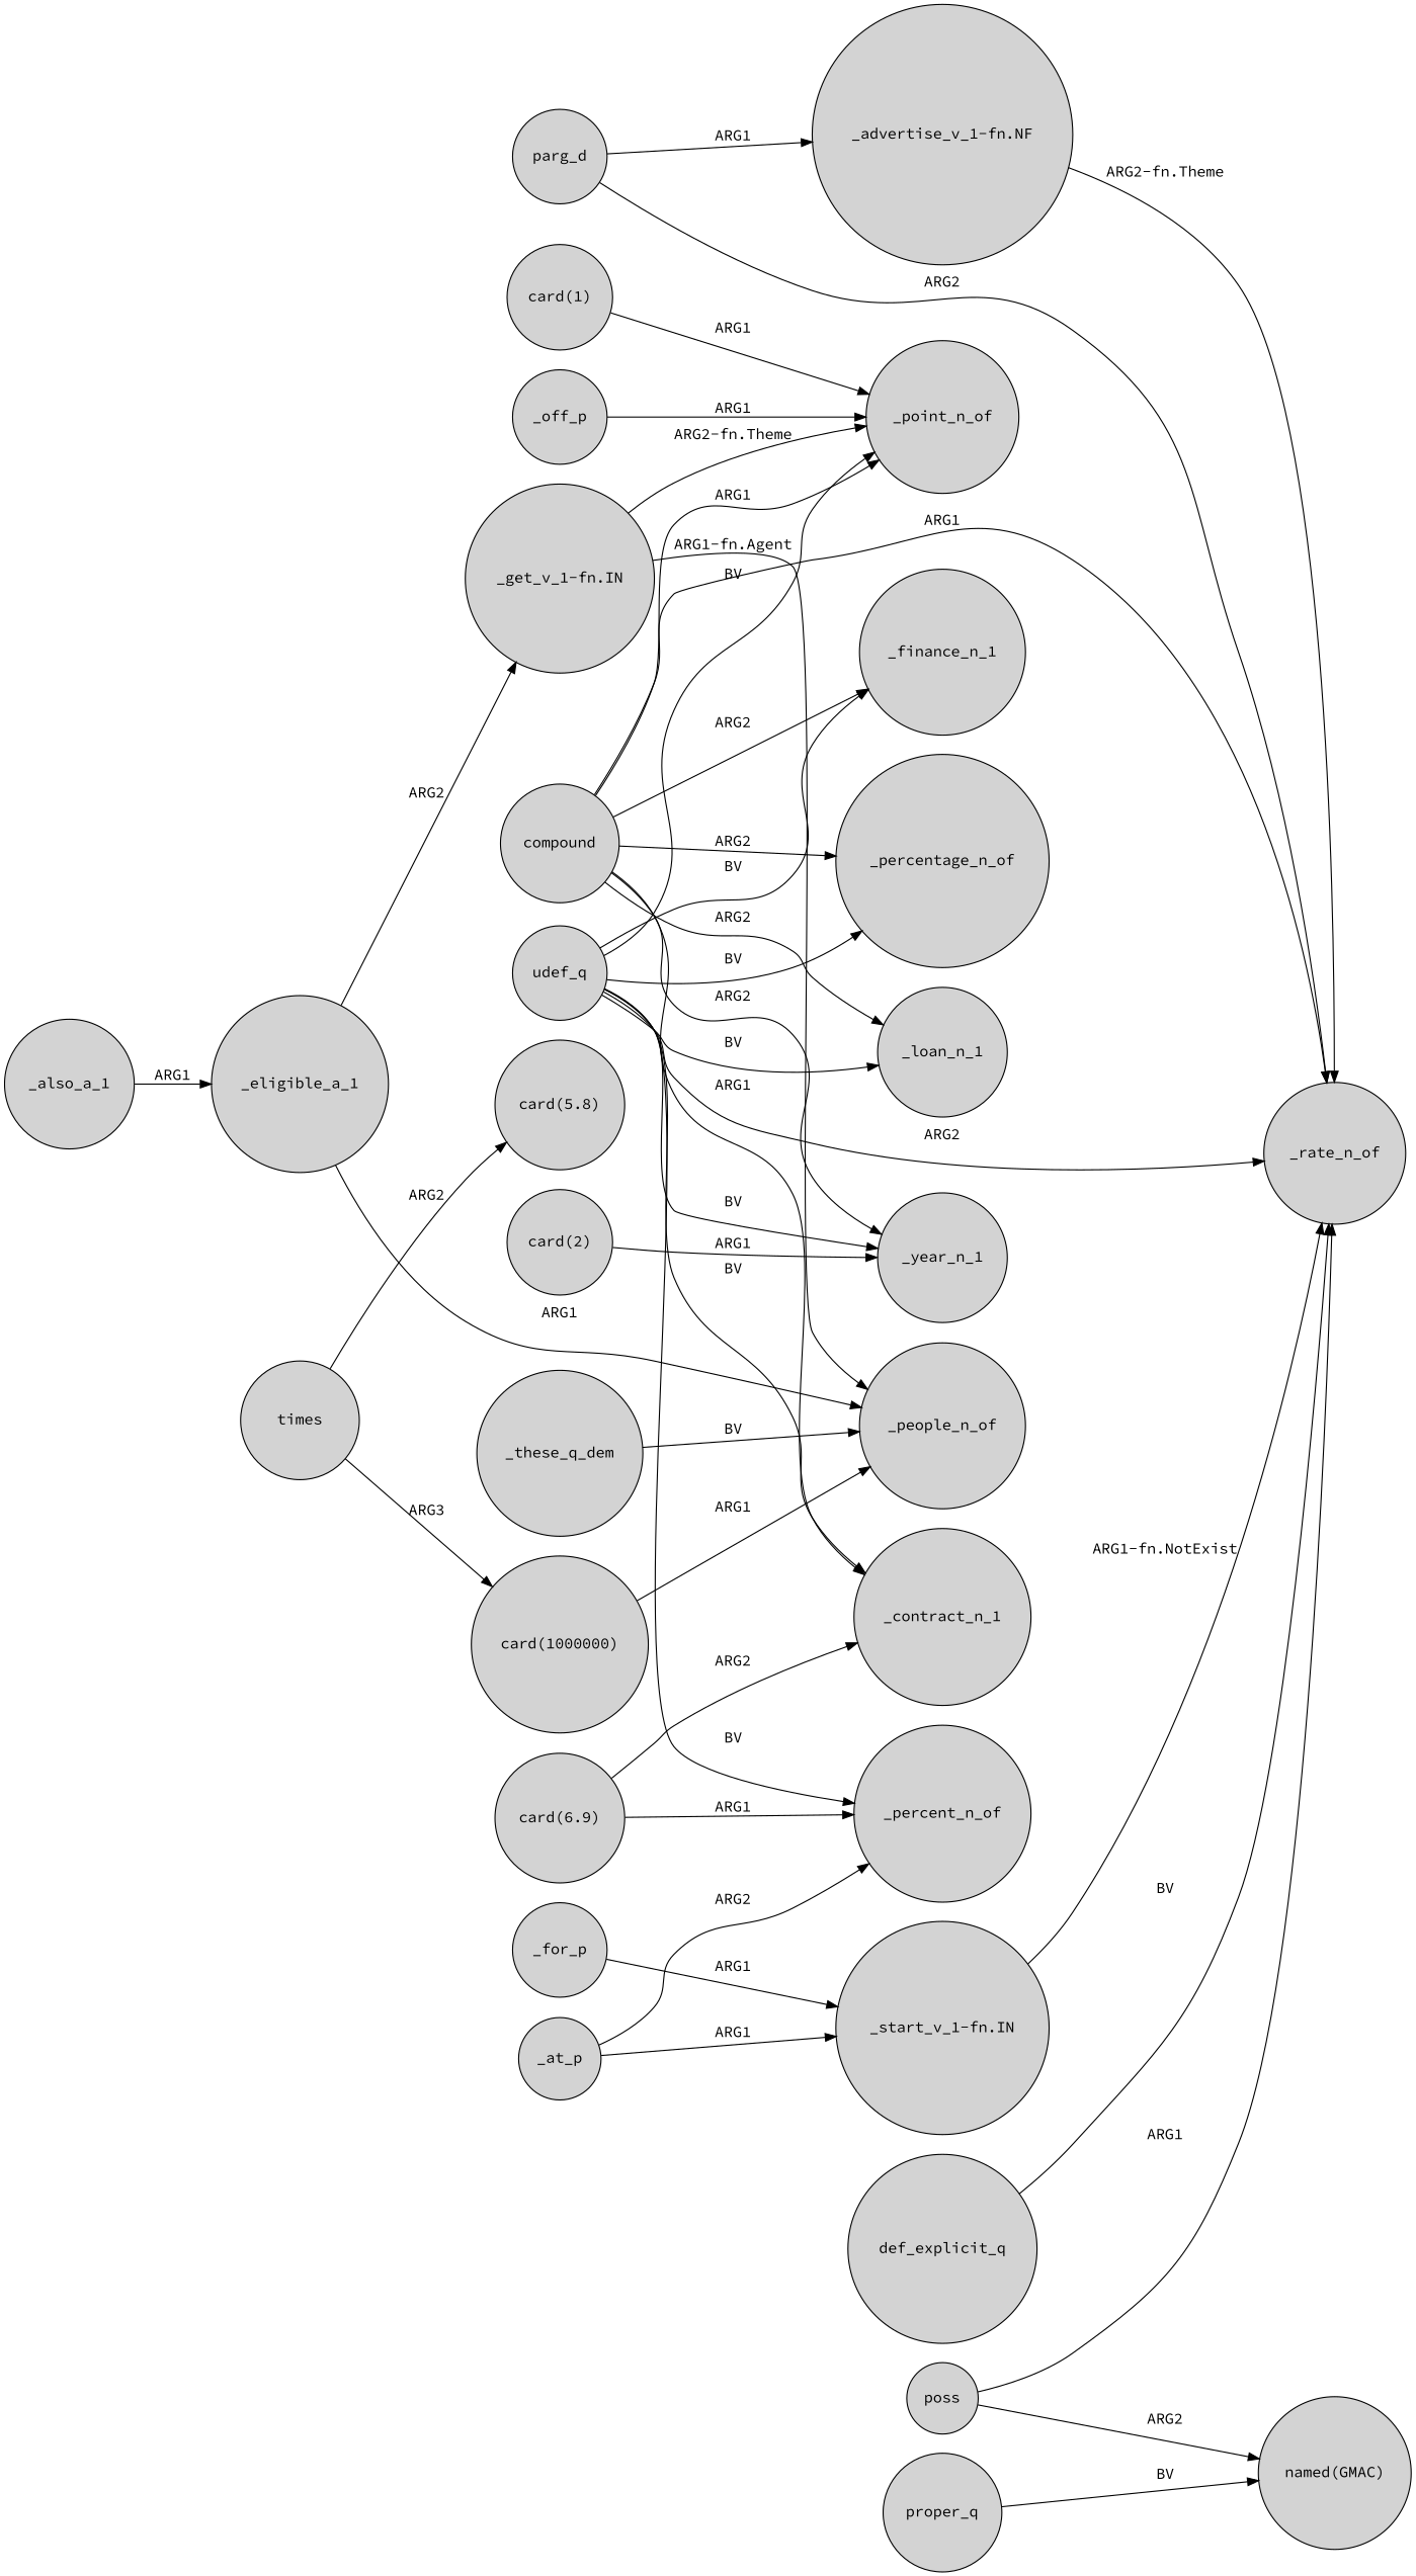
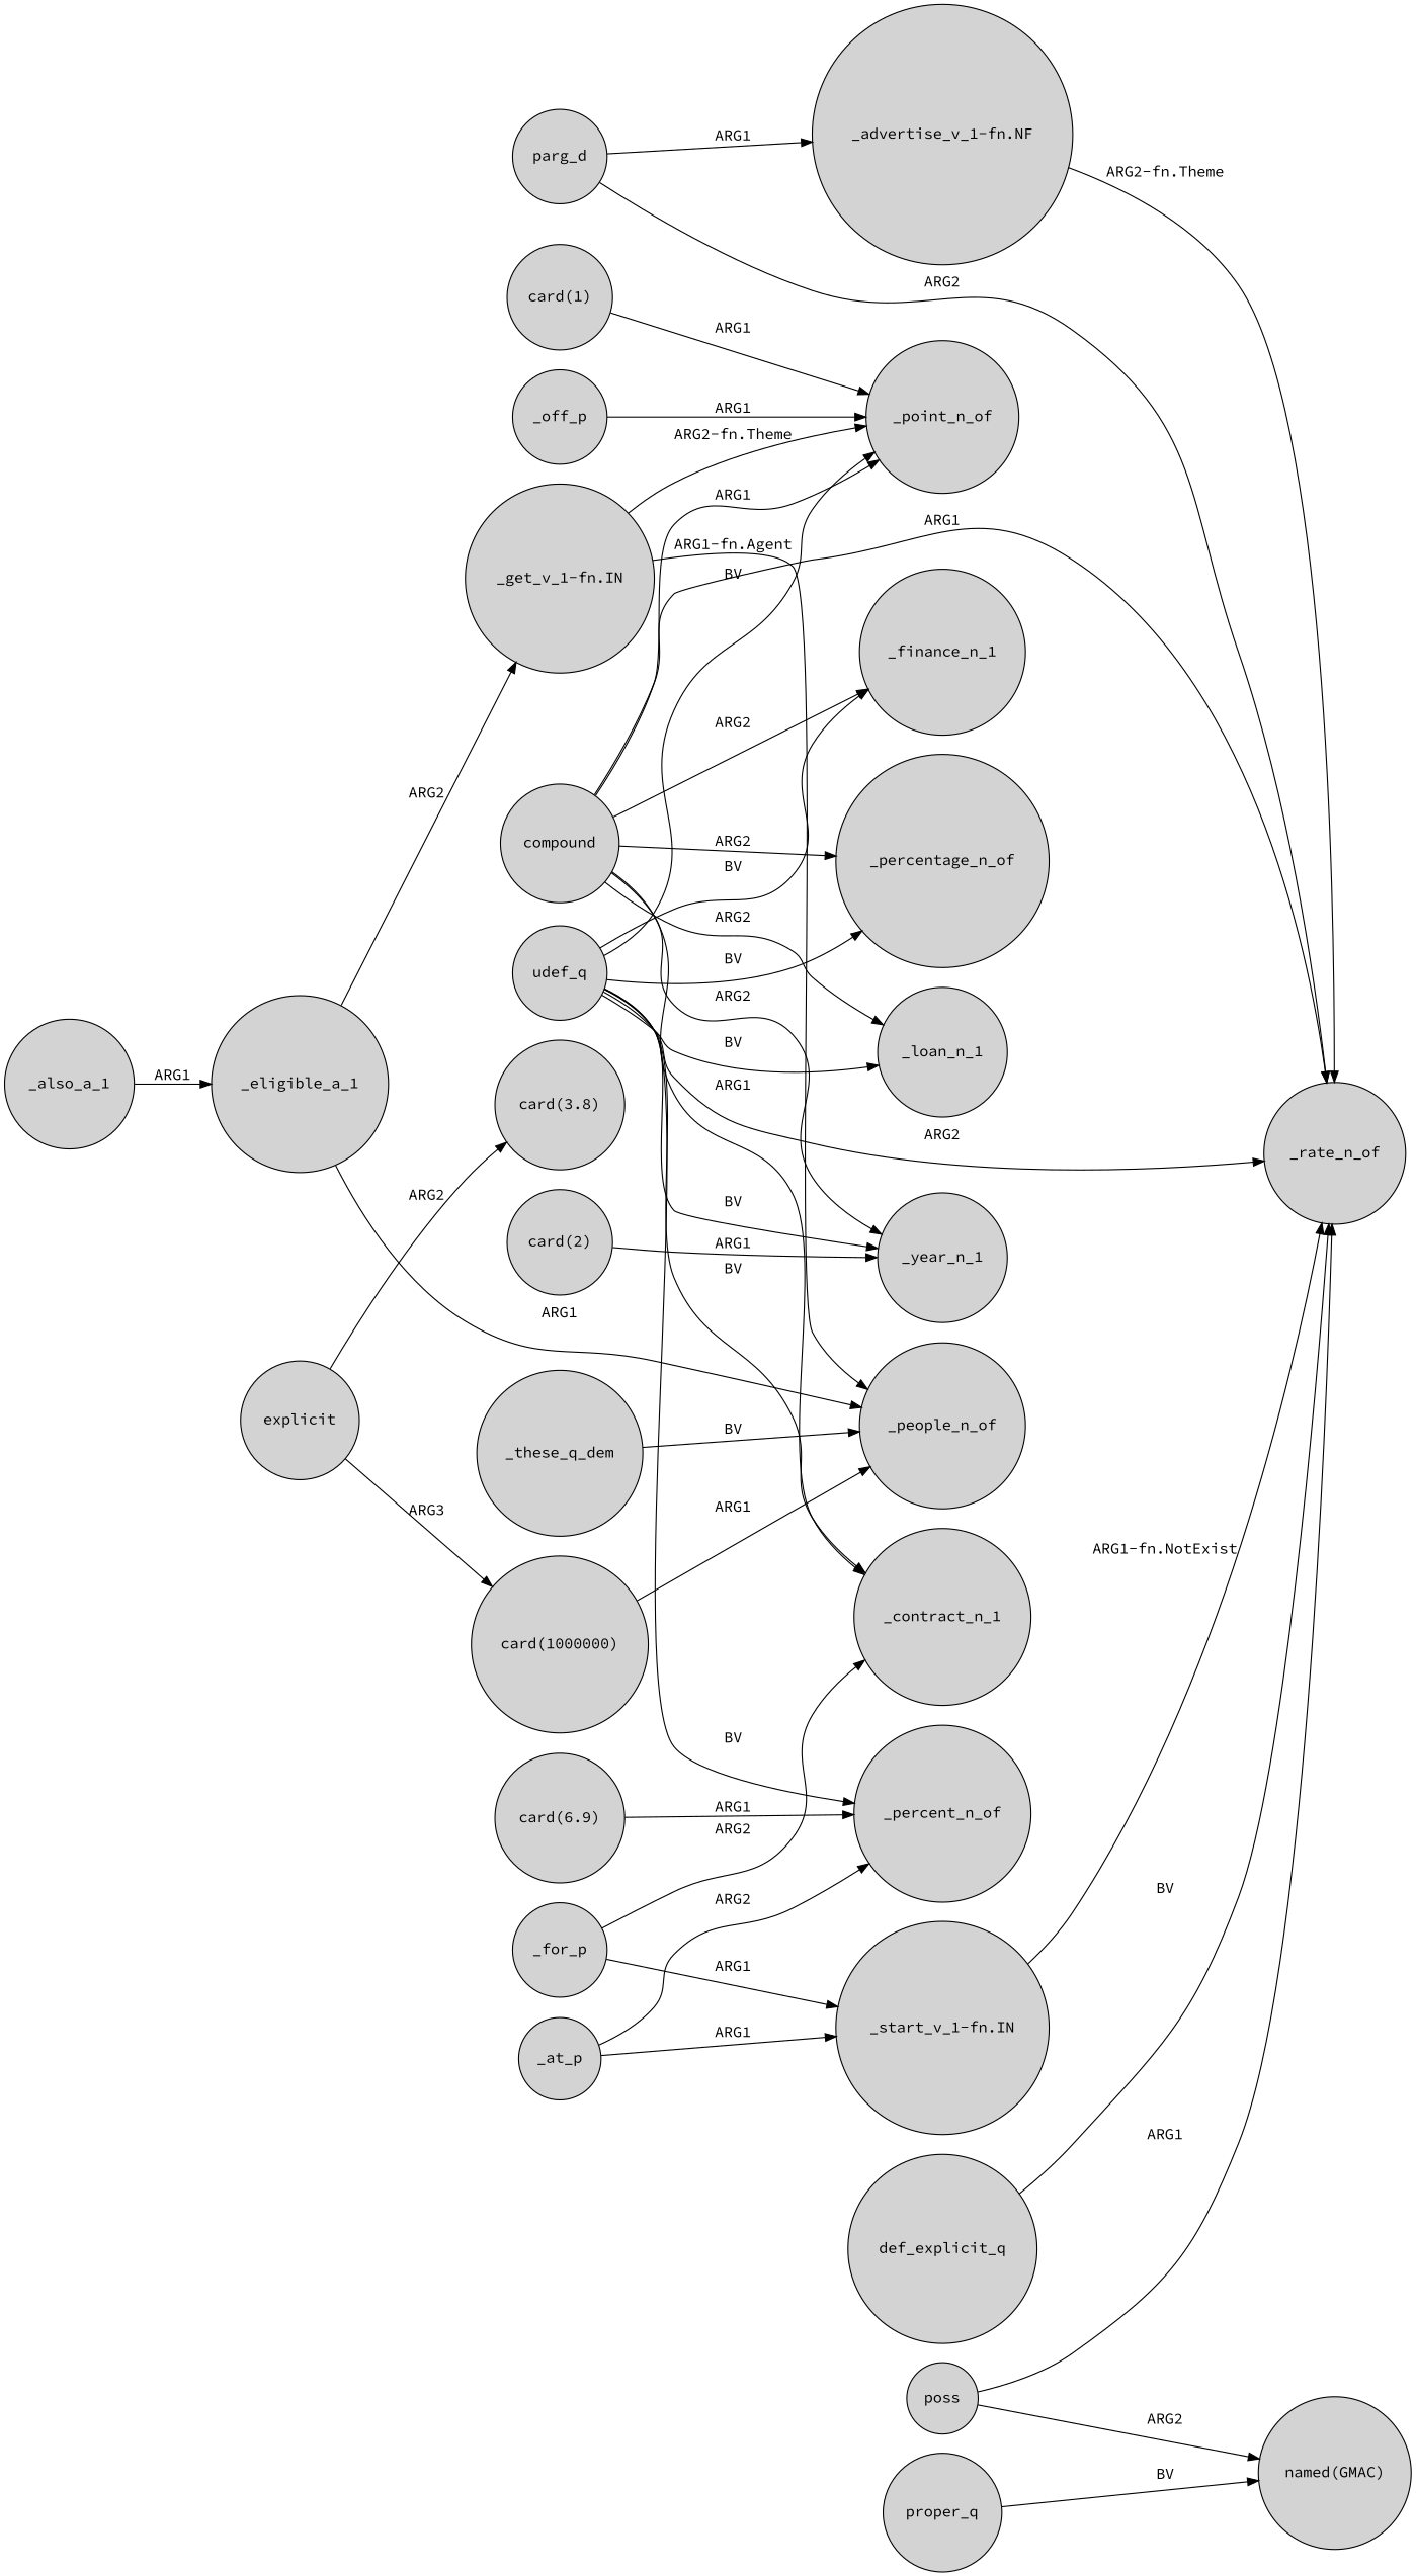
  digraph {
    fontname="Source Code Pro"
    rankdir=LR
    node [fontname="Source Code Pro" shape=circle style=filled]
    edge [fontname="Source Code Pro"]
    poss
    _rate_n_of
    "named(GMAC)"
    _off_p
    _point_n_of
    _eligible_a_1
    "_get_v_1-fn.IN"
    _people_n_of
    udef_q
    _finance_n_1
    _contract_n_1
    _percentage_n_of
    _loan_n_1
    _percent_n_of
    _year_n_1
    _these_q_dem
    def_explicit_q
    _for_p
    "_start_v_1-fn.IN"
    compound
    _at_p
    "card(6.9)"
    "card(1000000)"
    proper_q
    "card(2)"
-   times
-   "card(3.8)" [label="card(5.8)"]
+   times [label=explicit]
+   "card(3.8)"
    "card(1)"
    parg_d
    "_advertise_v_1-fn.NF"
    _also_a_1
    poss -> _rate_n_of [label=ARG1]
    poss -> "named(GMAC)" [label=ARG2]
    _off_p -> _point_n_of [label=ARG1]
    _eligible_a_1 -> "_get_v_1-fn.IN" [label=ARG2]
    _eligible_a_1 -> _people_n_of [label=ARG1]
    "_get_v_1-fn.IN" -> _point_n_of [label="ARG2-fn.Theme"]
    "_get_v_1-fn.IN" -> _people_n_of [label="ARG1-fn.Agent"]
    udef_q -> _rate_n_of [label=ARG2]
    udef_q -> _point_n_of [label=BV]
    udef_q -> _finance_n_1 [label=BV]
    udef_q -> _contract_n_1 [label=BV]
    udef_q -> _percentage_n_of [label=BV]
    udef_q -> _loan_n_1 [label=BV]
    udef_q -> _percent_n_of [label=BV]
    udef_q -> _year_n_1 [label=BV]
    _these_q_dem -> _people_n_of [label=BV]
    def_explicit_q -> _rate_n_of [label=BV]
-   "card(6.9)" -> _contract_n_1 [label=ARG2]
+   _for_p -> _contract_n_1 [label=ARG2]
    _for_p -> "_start_v_1-fn.IN" [label=ARG1]
    "_start_v_1-fn.IN" -> _rate_n_of [label="ARG1-fn.NotExist"]
    compound -> _rate_n_of [label=ARG1]
    compound -> _point_n_of [label=ARG1]
    compound -> _finance_n_1 [label=ARG2]
    compound -> _contract_n_1 [label=ARG1]
    compound -> _percentage_n_of [label=ARG2]
    compound -> _loan_n_1 [label=ARG2]
    compound -> _year_n_1 [label=ARG2]
    _at_p -> _percent_n_of [label=ARG2]
    _at_p -> "_start_v_1-fn.IN" [label=ARG1]
    "card(6.9)" -> _percent_n_of [label=ARG1]
    "card(1000000)" -> _people_n_of [label=ARG1]
    proper_q -> "named(GMAC)" [label=BV]
    "card(2)" -> _year_n_1 [label=ARG1]
    times -> "card(1000000)" [label=ARG3]
    times -> "card(3.8)" [label=ARG2]
    "card(1)" -> _point_n_of [label=ARG1]
    parg_d -> _rate_n_of [label=ARG2]
    parg_d -> "_advertise_v_1-fn.NF" [label=ARG1]
    "_advertise_v_1-fn.NF" -> _rate_n_of [label="ARG2-fn.Theme"]
    _also_a_1 -> _eligible_a_1 [label=ARG1]
  }
